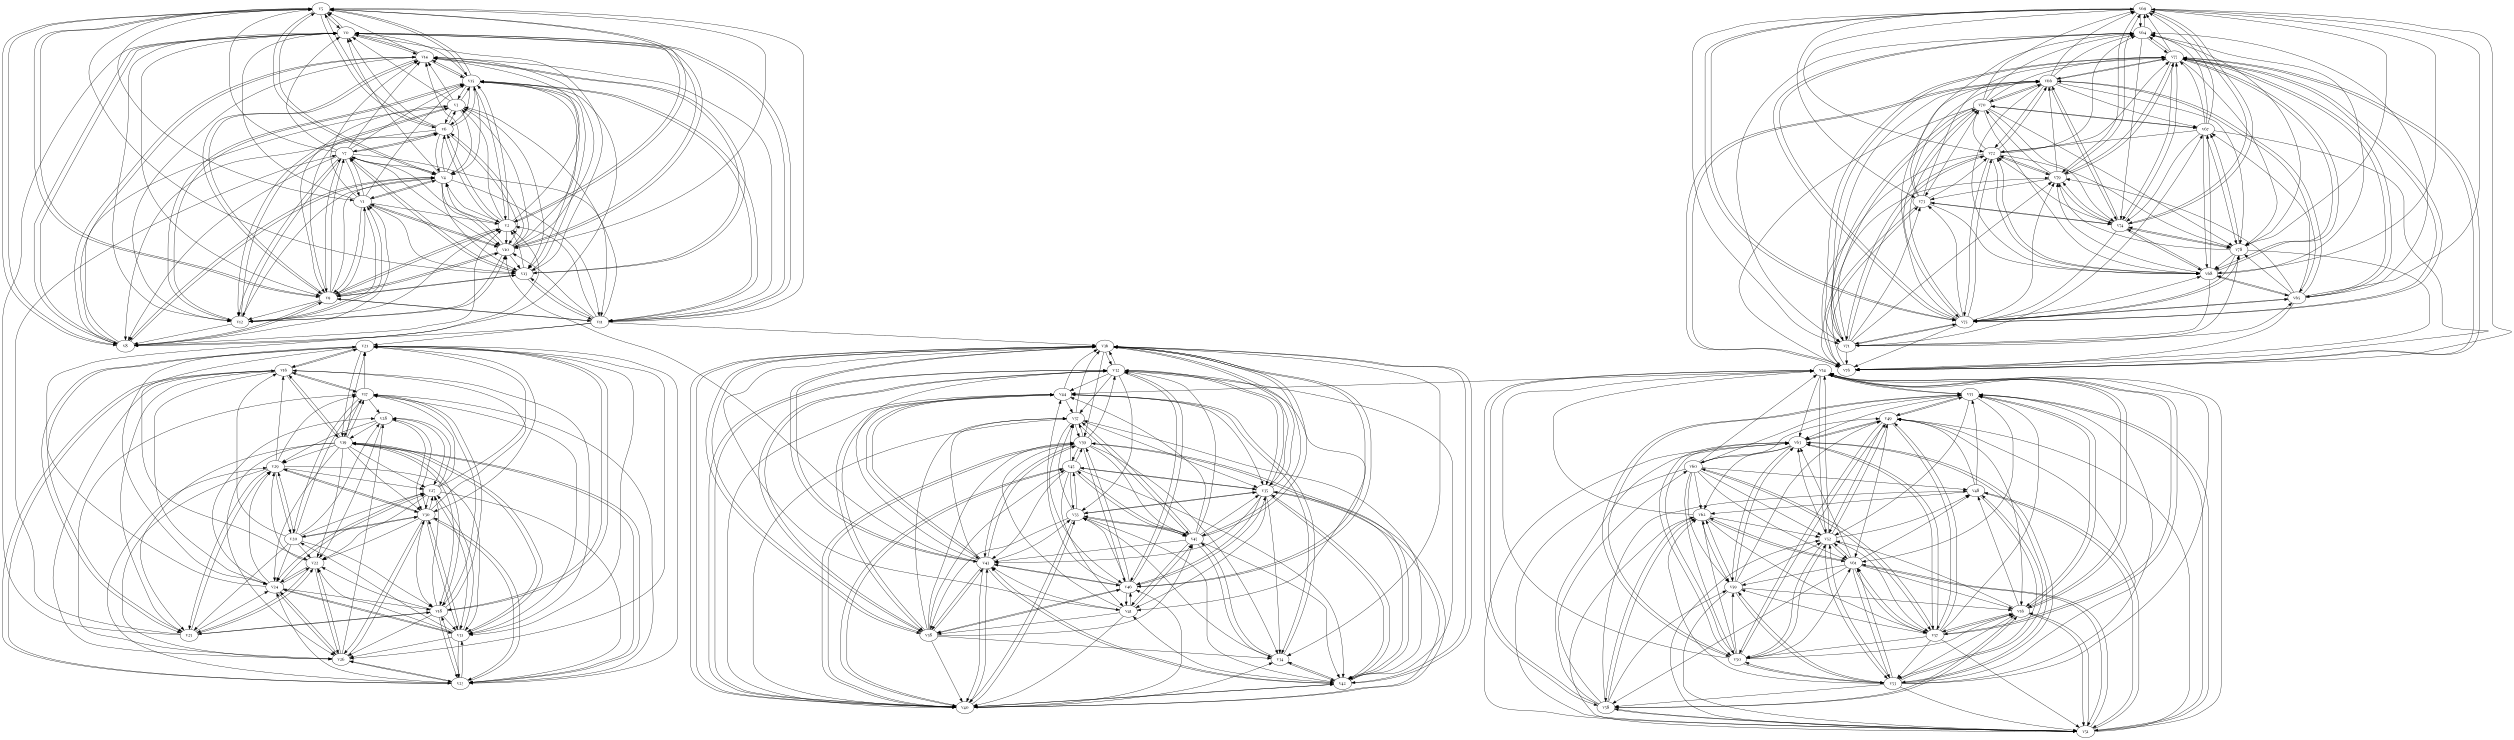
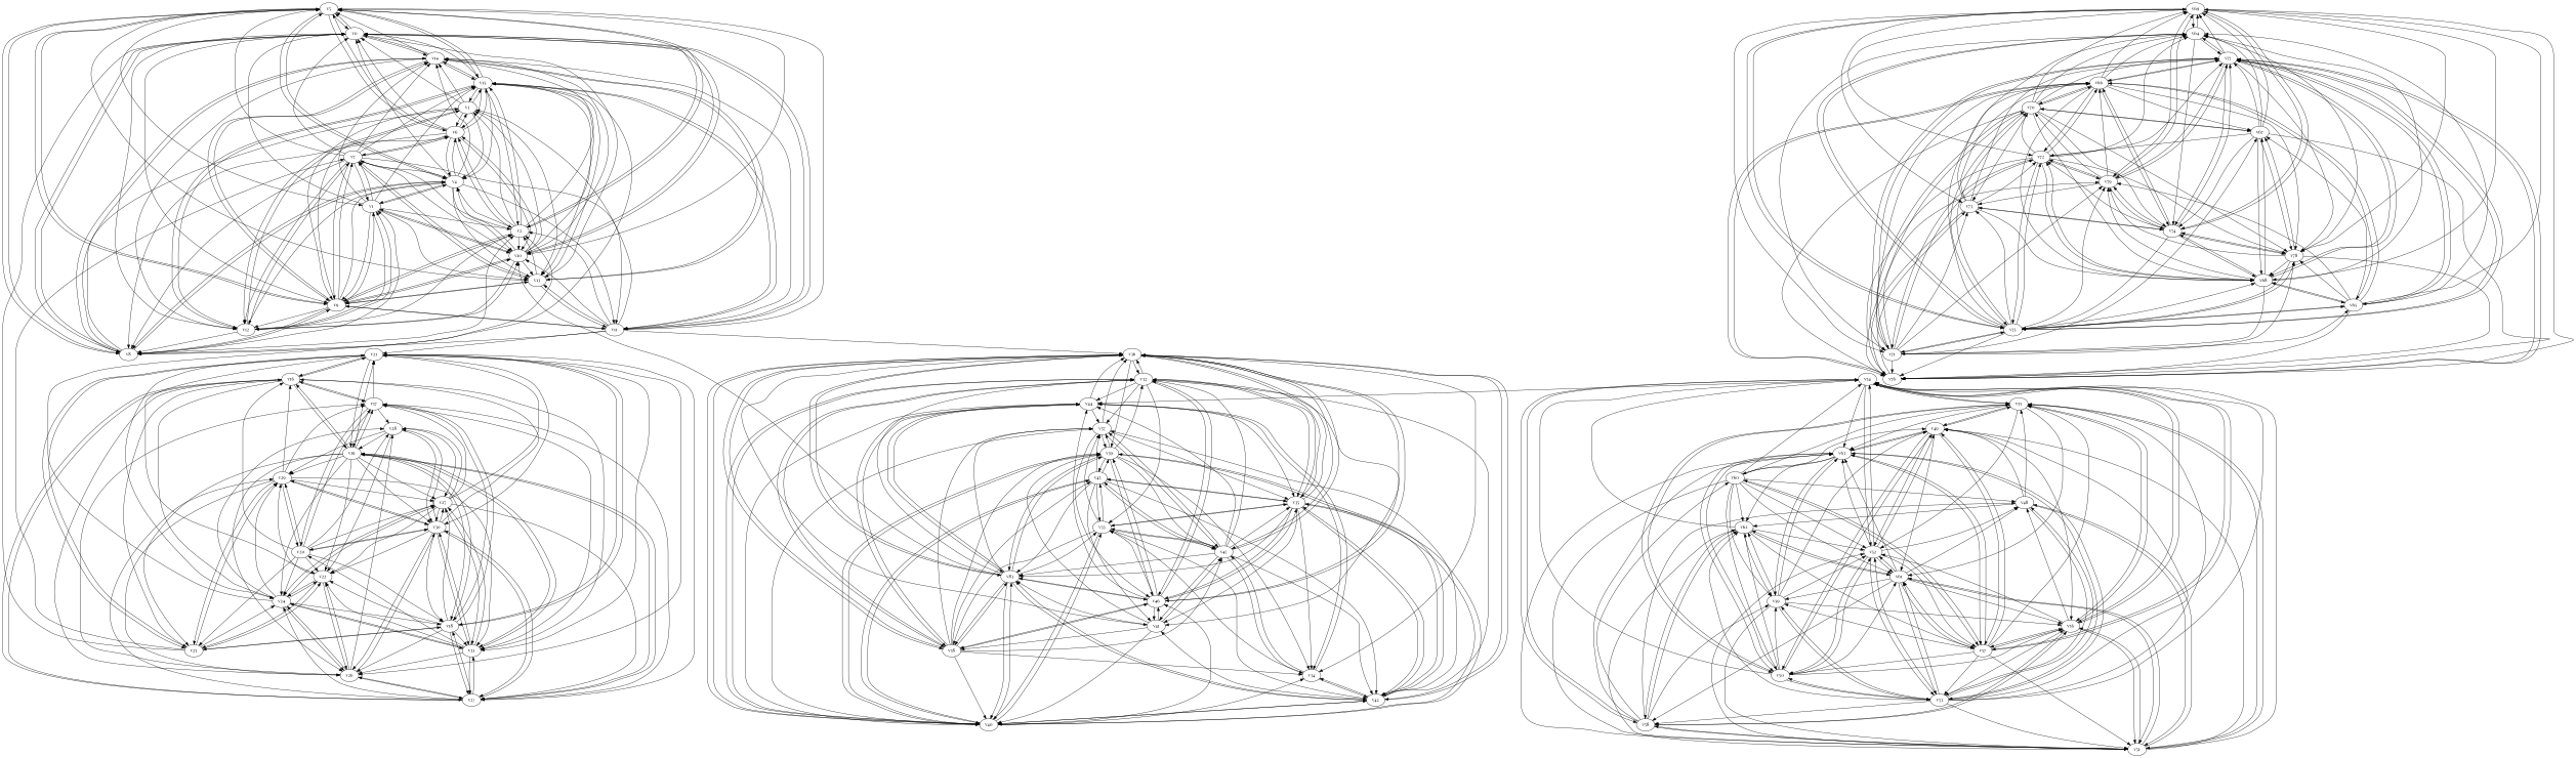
  digraph {
    fontname="Playfair Display"
    node [fontname="Playfair Display" player=1 priority=0]
    edge [fontname="Playfair Display"]
    v5 [player=0 priority=1]
    v0
    v8
    v9 [priority=1]
    v10
    v11 [player=0 priority=1]
    v12
    v13
    v14 [player=0 priority=1]
    v1
    v2 [player=0]
    v4 [player=0]
    v15 [player=0]
    v6
    v3 [player=0]
    v7 [player=0 priority=1]
    v21 [player=0 priority=1]
    v36
    v16 [player=0 priority=1]
    v19
    v23
    v24 [player=0]
    v25
    v26 [player=0]
    v31 [player=0]
    v18 [player=0]
    v22 [player=0 priority=1]
    v30 [player=0]
    v32
    v35
    v38
    v40 [player=0 priority=1]
    v41 [player=0]
    v42
    v46 [player=0 priority=1]
    v47
    v34 [priority=1]
-   v43 [player=0]
+   v43 [player=0 label=v83]
    v39 [player=0]
    v17
    v20 [player=0 priority=1]
    v28 [player=0]
    v27
    v29 [priority=1]
    v33
    v37 [priority=1]
    v44
    v45 [priority=1]
    v48 [player=0 priority=1]
    v49 [priority=1]
    v51
    v53 [player=0]
    v55 [priority=1]
    v62 [player=0]
    v50
    v52 [priority=1]
    v56
    v57 [priority=1]
    v61 [player=0]
    v63 [player=0 priority=1]
    v54
    v58 [priority=1]
    v59 [player=0]
    v60
    v69 [priority=1]
    v64
    v71 [priority=1]
    v74
    v75
    v77 [player=0]
    v68 [player=0]
    v76
    v78 [priority=1]
    v79 [player=0 priority=1]
    v72 [player=0 priority=1]
    v73 [player=0]
    v65
    v66 [player=0]
    v67 [priority=1]
    v70 [player=0]
    v5 -> v0
    v5 -> v8
    v5 -> v9
    v5 -> v10
    v5 -> v13
    v5 -> v1
    v5 -> v2
    v5 -> v4
    v5 -> v15
    v5 -> v6
    v0 -> v5
    v0 -> v8
    v0 -> v9
    v0 -> v10
    v0 -> v11
    v0 -> v12
    v0 -> v13
    v0 -> v14
    v8 -> v5
    v8 -> v0
    v8 -> v9
    v8 -> v14
    v8 -> v1
    v8 -> v2
    v8 -> v4
    v8 -> v3
    v9 -> v5
    v9 -> v8
    v9 -> v10
    v9 -> v11
    v9 -> v12
    v9 -> v13
    v9 -> v14
    v9 -> v1
    v9 -> v2
    v9 -> v4
    v9 -> v6
    v9 -> v7
    v10 -> v0
    v10 -> v9
    v10 -> v12
    v10 -> v13
    v10 -> v14
    v10 -> v1
    v10 -> v4
    v10 -> v15
    v10 -> v6
    v10 -> v3
    v11 -> v5
    v11 -> v0
    v11 -> v8
    v11 -> v9
    v11 -> v10
    v11 -> v13
    v11 -> v2
    v11 -> v15
    v11 -> v3
    v11 -> v21
    v11 -> v36
    v12 -> v8
    v12 -> v10
    v12 -> v1
    v12 -> v2
    v12 -> v15
    v12 -> v3
    v12 -> v7
    v13 -> v9
    v13 -> v11
    v13 -> v14
    v13 -> v2
    v13 -> v15
    v13 -> v7
    v14 -> v5
    v14 -> v0
    v14 -> v8
    v14 -> v9
    v14 -> v11
    v14 -> v12
    v14 -> v13
    v14 -> v15
    v1 -> v0
    v1 -> v9
    v1 -> v10
    v1 -> v12
    v1 -> v13
    v1 -> v14
    v1 -> v2
    v1 -> v4
    v1 -> v15
    v1 -> v7
    v2 -> v5
    v2 -> v9
    v2 -> v10
    v2 -> v14
    v2 -> v4
    v2 -> v15
    v2 -> v6
    v2 -> v3
    v2 -> v7
    v4 -> v5
    v4 -> v0
    v4 -> v8
    v4 -> v10
    v4 -> v11
    v4 -> v12
    v4 -> v13
    v4 -> v14
    v4 -> v1
    v4 -> v6
    v15 -> v5
    v15 -> v0
    v15 -> v8
    v15 -> v11
    v15 -> v12
    v15 -> v13
    v15 -> v14
    v15 -> v2
    v15 -> v4
    v15 -> v6
    v15 -> v3
    v6 -> v5
    v6 -> v0
    v6 -> v8
    v6 -> v10
    v6 -> v2
    v6 -> v4
    v6 -> v15
    v6 -> v3
    v6 -> v7
    v3 -> v0
    v3 -> v9
    v3 -> v12
    v3 -> v13
    v3 -> v14
    v3 -> v4
    v3 -> v15
    v3 -> v6
    v7 -> v5
    v7 -> v0
    v7 -> v8
    v7 -> v9
    v7 -> v10
    v7 -> v11
    v7 -> v12
    v7 -> v13
    v7 -> v14
    v7 -> v1
    v7 -> v4
    v7 -> v15
    v7 -> v6
    v21 -> v16
    v21 -> v19
    v21 -> v23
    v21 -> v24
    v21 -> v25
    v21 -> v26
    v21 -> v31
    v21 -> v18
    v21 -> v22
    v21 -> v30
    v36 -> v32
    v36 -> v35
    v36 -> v38
    v36 -> v40
    v36 -> v41
    v36 -> v42
    v36 -> v46
    v36 -> v47
    v36 -> v34
    v36 -> v43
    v36 -> v39
    v16 -> v21
    v16 -> v19
    v16 -> v23
    v16 -> v24
    v16 -> v25
    v16 -> v26
    v16 -> v31
    v16 -> v17
    v19 -> v21
    v19 -> v16
    v19 -> v23
    v19 -> v24
    v19 -> v25
    v19 -> v26
    v19 -> v31
    v19 -> v18
    v19 -> v22
    v19 -> v30
    v19 -> v17
    v19 -> v27
    v19 -> v29
    v23 -> v16
    v23 -> v19
    v23 -> v24
    v23 -> v26
    v23 -> v31
    v23 -> v18
    v23 -> v30
    v23 -> v17
    v23 -> v29
    v24 -> v2
    v24 -> v26
    v24 -> v31
    v24 -> v18
    v24 -> v22
    v24 -> v28
    v24 -> v27
    v24 -> v29
    v25 -> v0
    v25 -> v7
    v25 -> v21
    v25 -> v24
    v25 -> v18
    v25 -> v22
    v25 -> v29
    v26 -> v23
    v26 -> v24
    v26 -> v22
    v26 -> v30
    v26 -> v17
    v26 -> v28
    v31 -> v19
    v31 -> v23
    v31 -> v24
    v31 -> v26
    v31 -> v22
    v31 -> v30
    v31 -> v20
    v31 -> v27
    v18 -> v21
    v18 -> v19
    v18 -> v23
    v18 -> v25
    v18 -> v26
    v18 -> v31
    v18 -> v22
    v18 -> v17
    v18 -> v27
    v22 -> v24
    v22 -> v25
    v22 -> v26
    v22 -> v29
    v30 -> v16
    v30 -> v23
    v30 -> v26
    v30 -> v31
    v30 -> v18
    v30 -> v22
    v30 -> v20
    v30 -> v28
    v30 -> v27
    v30 -> v29
    v32 -> v36
    v32 -> v35
    v32 -> v38
    v32 -> v40
    v32 -> v41
    v32 -> v42
    v32 -> v46
    v32 -> v33
    v32 -> v37
    v32 -> v44
    v35 -> v36
    v35 -> v32
    v35 -> v40
    v35 -> v41
    v35 -> v42
    v35 -> v46
    v35 -> v34
    v35 -> v43
    v35 -> v33
    v35 -> v45
    v38 -> v36
    v38 -> v32
    v38 -> v40
    v38 -> v46
    v38 -> v47
    v38 -> v34
    v38 -> v43
    v38 -> v39
    v38 -> v37
    v38 -> v44
    v38 -> v45
    v40 -> v36
    v40 -> v32
    v40 -> v35
    v40 -> v42
    v40 -> v46
    v40 -> v34
    v40 -> v43
    v40 -> v39
    v40 -> v33
    v40 -> v44
    v40 -> v45
    v41 -> v38
    v41 -> v40
    v41 -> v46
    v41 -> v47
    v41 -> v43
    v41 -> v39
    v42 -> v36
    v42 -> v35
    v42 -> v40
    v42 -> v41
    v42 -> v34
    v42 -> v43
    v42 -> v39
    v42 -> v37
    v46 -> v36
    v46 -> v32
    v46 -> v35
    v46 -> v38
    v46 -> v41
    v46 -> v43
    v46 -> v39
    v46 -> v33
    v46 -> v44
    v47 -> v36
    v47 -> v32
    v47 -> v35
    v47 -> v41
    v47 -> v42
    v47 -> v34
    v47 -> v43
    v47 -> v33
    v47 -> v37
    v47 -> v44
    v47 -> v45
    v34 -> v42
    v34 -> v47
    v34 -> v33
    v34 -> v44
    v43 -> v10
    v43 -> v36
    v43 -> v32
    v43 -> v38
    v43 -> v40
    v43 -> v42
    v43 -> v46
    v43 -> v39
    v43 -> v33
    v43 -> v37
    v43 -> v44
    v39 -> v32
    v39 -> v40
    v39 -> v42
    v39 -> v46
    v39 -> v47
    v39 -> v34
    v39 -> v43
    v39 -> v37
    v39 -> v45
    v17 -> v21
    v17 -> v16
    v17 -> v19
    v17 -> v31
    v17 -> v18
    v17 -> v20
    v17 -> v28
    v20 -> v16
    v20 -> v24
    v20 -> v25
    v20 -> v18
    v20 -> v22
    v20 -> v30
    v20 -> v17
    v20 -> v28
    v20 -> v27
    v20 -> v29
    v28 -> v19
    v28 -> v22
    v28 -> v30
    v28 -> v27
    v28 -> v29
    v27 -> v21
    v27 -> v23
    v27 -> v24
    v27 -> v31
    v27 -> v22
    v27 -> v30
    v27 -> v17
    v27 -> v28
    v29 -> v16
    v29 -> v25
    v29 -> v26
    v29 -> v31
    v29 -> v30
    v29 -> v17
    v29 -> v20
    v29 -> v27
    v33 -> v35
    v33 -> v38
    v33 -> v40
    v33 -> v42
    v33 -> v47
    v33 -> v37
    v33 -> v45
    v37 -> v36
    v37 -> v35
    v37 -> v40
    v37 -> v46
    v37 -> v47
    v37 -> v39
    v44 -> v36
    v44 -> v35
    v44 -> v38
    v44 -> v34
    v44 -> v43
    v44 -> v37
    v45 -> v35
    v45 -> v40
    v45 -> v41
    v45 -> v42
    v45 -> v47
    v45 -> v43
    v45 -> v39
    v45 -> v33
    v45 -> v37
    v48 -> v49
    v48 -> v51
    v48 -> v53
    v48 -> v55
    v48 -> v62
    v49 -> v55
    v49 -> v50
    v49 -> v52
    v49 -> v56
    v49 -> v57
    v49 -> v61
    v49 -> v63
    v51 -> v48
    v51 -> v49
    v51 -> v55
    v51 -> v62
    v51 -> v52
    v51 -> v56
    v51 -> v61
    v51 -> v63
    v51 -> v54
    v51 -> v58
    v53 -> v48
    v53 -> v49
    v53 -> v51
    v53 -> v55
    v53 -> v62
    v53 -> v50
    v53 -> v52
    v53 -> v56
    v53 -> v61
    v53 -> v63
    v53 -> v54
    v53 -> v58
    v53 -> v59
    v55 -> v49
    v55 -> v51
    v55 -> v50
    v55 -> v52
    v55 -> v56
    v55 -> v61
    v55 -> v63
    v55 -> v54
    v62 -> v52
    v62 -> v57
    v62 -> v61
    v62 -> v54
    v62 -> v58
    v62 -> v59
    v50 -> v49
    v50 -> v53
    v50 -> v55
    v50 -> v62
    v50 -> v52
    v50 -> v56
    v50 -> v61
    v50 -> v63
    v50 -> v54
    v50 -> v59
    v52 -> v48
    v52 -> v49
    v52 -> v53
    v52 -> v50
    v52 -> v57
    v52 -> v61
    v52 -> v63
    v52 -> v54
    v56 -> v48
    v56 -> v51
    v56 -> v55
    v56 -> v52
    v56 -> v57
    v56 -> v54
    v56 -> v58
    v57 -> v49
    v57 -> v51
    v57 -> v53
    v57 -> v55
    v57 -> v50
    v57 -> v56
    v57 -> v61
    v57 -> v63
    v57 -> v54
    v57 -> v59
    v57 -> v60
    v61 -> v48
    v61 -> v51
    v61 -> v53
    v61 -> v62
    v61 -> v52
    v61 -> v56
    v61 -> v57
    v61 -> v63
    v61 -> v58
    v61 -> v59
    v63 -> v49
    v63 -> v53
    v63 -> v62
    v63 -> v50
    v63 -> v57
    v63 -> v59
    v63 -> v60
    v54 -> v44
    v54 -> v55
    v54 -> v52
    v54 -> v56
    v54 -> v57
    v54 -> v63
    v54 -> v58
    v58 -> v48
    v58 -> v51
    v58 -> v62
    v58 -> v56
    v58 -> v63
    v58 -> v54
    v58 -> v59
    v58 -> v60
    v59 -> v49
    v59 -> v51
    v59 -> v53
    v59 -> v62
    v59 -> v52
    v59 -> v56
    v59 -> v63
    v60 -> v48
    v60 -> v49
    v60 -> v51
    v60 -> v55
    v60 -> v62
    v60 -> v50
    v60 -> v52
    v60 -> v57
    v60 -> v61
    v60 -> v54
    v60 -> v59
    v69 -> v64
    v69 -> v71
    v69 -> v74
    v69 -> v75
    v69 -> v68
    v69 -> v76
    v69 -> v78
    v69 -> v79
    v69 -> v72
    v69 -> v73
    v64 -> v69
    v64 -> v71
    v64 -> v74
    v64 -> v75
    v64 -> v77
    v71 -> v75
    v71 -> v77
    v71 -> v76
    v71 -> v78
    v71 -> v79
    v71 -> v72
    v71 -> v73
    v71 -> v65
    v71 -> v66
    v71 -> v67
    v71 -> v70
    v74 -> v69
    v74 -> v75
    v74 -> v77
    v74 -> v68
    v74 -> v78
    v74 -> v79
    v74 -> v72
    v74 -> v73
    v74 -> v66
    v75 -> v69
    v75 -> v64
    v75 -> v71
    v75 -> v77
    v75 -> v68
    v75 -> v76
    v75 -> v78
    v75 -> v79
    v75 -> v72
    v75 -> v73
    v75 -> v65
    v75 -> v66
    v75 -> v70
    v77 -> v69
    v77 -> v64
    v77 -> v71
    v77 -> v74
    v77 -> v75
    v77 -> v68
    v77 -> v76
    v77 -> v78
    v77 -> v79
    v77 -> v65
    v77 -> v66
    v68 -> v64
    v68 -> v71
    v68 -> v74
    v68 -> v77
    v68 -> v79
    v68 -> v72
    v68 -> v65
    v68 -> v67
    v76 -> v77
    v76 -> v79
    v76 -> v73
    v76 -> v66
    v78 -> v64
    v78 -> v74
    v78 -> v75
    v78 -> v68
    v78 -> v76
    v78 -> v79
    v78 -> v67
    v79 -> v69
    v79 -> v74
    v79 -> v77
    v79 -> v72
    v79 -> v73
    v79 -> v66
    v79 -> v70
    v72 -> v64
    v72 -> v71
    v72 -> v75
    v72 -> v77
    v72 -> v68
    v72 -> v76
    v72 -> v78
    v72 -> v79
    v72 -> v66
    v72 -> v70
    v73 -> v64
    v73 -> v74
    v73 -> v77
    v73 -> v68
    v73 -> v76
    v73 -> v72
    v73 -> v66
    v65 -> v69
    v65 -> v64
    v65 -> v75
    v65 -> v77
    v65 -> v68
    v65 -> v76
    v65 -> v78
    v65 -> v79
    v65 -> v66
    v65 -> v67
    v66 -> v69
    v66 -> v64
    v66 -> v74
    v66 -> v77
    v66 -> v68
    v66 -> v76
    v66 -> v78
    v66 -> v72
    v66 -> v65
    v66 -> v67
    v66 -> v70
    v67 -> v69
    v67 -> v64
    v67 -> v74
    v67 -> v77
    v67 -> v68
    v67 -> v76
    v67 -> v78
    v67 -> v72
    v67 -> v70
    v70 -> v69
    v70 -> v64
    v70 -> v71
    v70 -> v74
    v70 -> v75
    v70 -> v77
    v70 -> v68
    v70 -> v76
    v70 -> v78
    v70 -> v73
    v70 -> v66
    v70 -> v67
  }
